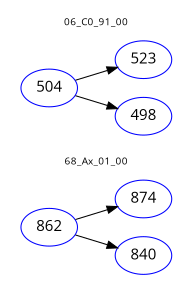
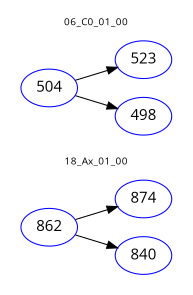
  digraph {
    fontname="Open Sans"
    rankdir=LR
    node [color=blue fontname="Open Sans"]
    edge [color=black fontname="Open Sans"]
    n1 [label=862]
    n2 [label=840]
    n3 [label=874]
    n4 [label=504]
    n5 [label=498]
    n6 [label=523]
    subgraph cluster_1 {
      color=white
      fontsize=10
-     label="68_Ax_01_00"
+     label="18_Ax_01_00"
      n1
      n2
      n3
    }
    subgraph cluster_2 {
      color=white
      fontsize=10
-     label="06_C0_91_00"
+     label="06_C0_01_00"
      n4
      n5
      n6
    }
    n1 -> n2
    n1 -> n3
    n4 -> n5
    n4 -> n6
  }
